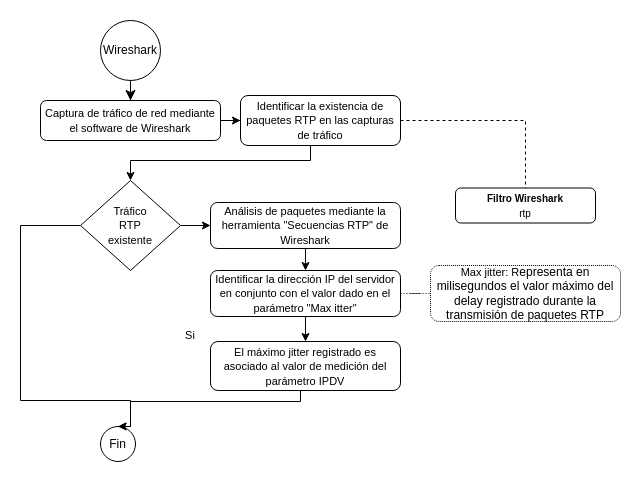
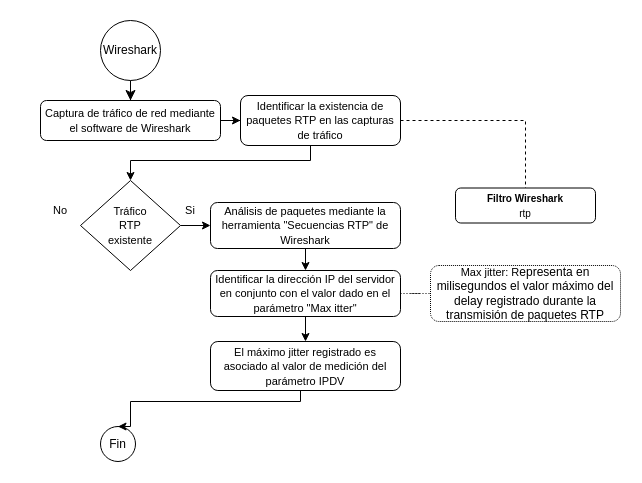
  <mxCell id="0" />
  <mxCell id="1" parent="0" />
  <mxCell id="2" value="" style="rounded=0;html=1;jettySize=auto;orthogonalLoop=1;fontSize=11;endArrow=classic;endFill=1;endSize=8;strokeWidth=1;shadow=0;labelBackgroundColor=none;edgeStyle=orthogonalEdgeStyle;entryX=0.5;entryY=0;entryDx=0;entryDy=0;" parent="1" source="18" target="5" edge="1"><mxGeometry relative="1" as="geometry"><mxPoint x="130" y="100" as="targetPoint" /><mxPoint x="130" y="50" as="sourcePoint" /></mxGeometry></mxCell>
  <mxCell id="3" value="&lt;font style=&quot;font-size: 10px;&quot;&gt;&lt;b&gt;Filtro Wireshark&lt;/b&gt;&lt;/font&gt;&lt;div style=&quot;font-size: 13px;&quot;&gt;&lt;font style=&quot;font-size: 10px;&quot;&gt;rtp&lt;/font&gt;&lt;/div&gt;" style="rounded=1;whiteSpace=wrap;html=1;fontSize=12;glass=0;strokeWidth=1;shadow=0;" parent="1" vertex="1"><mxGeometry x="455" y="187.5" width="140" height="35" as="geometry" /></mxCell>
  <mxCell id="4" value="" style="edgeStyle=orthogonalEdgeStyle;rounded=0;orthogonalLoop=1;jettySize=auto;html=1;" parent="1" source="5" target="15" edge="1"><mxGeometry relative="1" as="geometry" /></mxCell>
  <mxCell id="5" value="&lt;font style=&quot;font-size: 11px;&quot;&gt;Captura de tráfico de red mediante el software de Wireshark&lt;/font&gt;" style="rounded=1;whiteSpace=wrap;html=1;" parent="1" vertex="1"><mxGeometry x="40" y="100" width="180" height="40" as="geometry" /></mxCell>
  <mxCell id="6" style="edgeStyle=orthogonalEdgeStyle;rounded=0;orthogonalLoop=1;jettySize=auto;html=1;entryX=0;entryY=0.5;entryDx=0;entryDy=0;" parent="1" source="8" target="10" edge="1"><mxGeometry relative="1" as="geometry" /></mxCell>
- <mxCell id="7" style="edgeStyle=orthogonalEdgeStyle;rounded=0;orthogonalLoop=1;jettySize=auto;html=1;exitX=0;exitY=0.5;exitDx=0;exitDy=0;entryX=0.5;entryY=0;entryDx=0;entryDy=0;" parent="1" source="8" target="16" edge="1"><mxGeometry relative="1" as="geometry"><Array as="points"><mxPoint x="20" y="225" /><mxPoint x="20" y="400" /><mxPoint x="130" y="400" /></Array></mxGeometry></mxCell>
  <mxCell id="8" value="&lt;font style=&quot;font-size: 11px;&quot;&gt;Tráfico&lt;br&gt;RTP&lt;br&gt;existente&lt;/font&gt;" style="rhombus;whiteSpace=wrap;html=1;" parent="1" vertex="1"><mxGeometry x="80" y="180" width="100" height="90" as="geometry" /></mxCell>
  <mxCell id="9" value="" style="edgeStyle=orthogonalEdgeStyle;rounded=0;orthogonalLoop=1;jettySize=auto;html=1;" parent="1" source="10" target="21" edge="1"><mxGeometry relative="1" as="geometry" /></mxCell>
  <mxCell id="10" value="&lt;font style=&quot;font-size: 11px;&quot;&gt;Análisis de paquetes mediante la herramienta &quot;Secuencias RTP&quot; de Wireshark&lt;/font&gt;" style="rounded=1;whiteSpace=wrap;html=1;" parent="1" vertex="1"><mxGeometry x="210" y="202" width="190" height="46" as="geometry" /></mxCell>
- <mxCell id="11" value="&lt;font style=&quot;font-size: 11px;&quot;&gt;Si&lt;/font&gt;" style="text;html=1;align=center;verticalAlign=middle;whiteSpace=wrap;rounded=0;" parent="1" vertex="1"><mxGeometry x="180" y="320" width="20" height="30" as="geometry" /></mxCell>
+ <mxCell id="11" value="&lt;font style=&quot;font-size: 11px;&quot;&gt;Si&lt;/font&gt;" style="text;html=1;align=center;verticalAlign=middle;whiteSpace=wrap;rounded=0;" parent="1" vertex="1"><mxGeometry x="180" y="195" width="20" height="30" as="geometry" /></mxCell>
+ <mxCell id="12" value="&lt;font style=&quot;font-size: 11px;&quot;&gt;No&lt;/font&gt;" style="text;html=1;align=center;verticalAlign=middle;whiteSpace=wrap;rounded=0;" parent="1" vertex="1"><mxGeometry x="50" y="195" width="20" height="30" as="geometry" /></mxCell>
  <mxCell id="13" value="" style="edgeStyle=orthogonalEdgeStyle;rounded=0;orthogonalLoop=1;jettySize=auto;html=1;dashed=1;endArrow=none;endFill=0;" parent="1" source="15" target="3" edge="1"><mxGeometry relative="1" as="geometry" /></mxCell>
  <mxCell id="14" value="" style="edgeStyle=orthogonalEdgeStyle;rounded=0;orthogonalLoop=1;jettySize=auto;html=1;" parent="1" source="15" target="8" edge="1"><mxGeometry relative="1" as="geometry"><Array as="points"><mxPoint x="310" y="160" /><mxPoint x="130" y="160" /></Array></mxGeometry></mxCell>
  <mxCell id="15" value="&lt;font style=&quot;font-size: 11px;&quot;&gt;Identificar la existencia de paquetes RTP en las capturas de tráfico&lt;/font&gt;" style="rounded=1;whiteSpace=wrap;html=1;" parent="1" vertex="1"><mxGeometry x="240" y="95" width="160" height="50" as="geometry" /></mxCell>
  <mxCell id="16" value="Fin" style="ellipse;whiteSpace=wrap;html=1;aspect=fixed;" parent="1" vertex="1"><mxGeometry x="100" y="426" width="35" height="35" as="geometry" /></mxCell>
  <mxCell id="17" value="" style="rounded=0;html=1;jettySize=auto;orthogonalLoop=1;fontSize=11;endArrow=classic;endFill=1;endSize=8;strokeWidth=1;shadow=0;labelBackgroundColor=none;edgeStyle=orthogonalEdgeStyle;entryX=0.5;entryY=0;entryDx=0;entryDy=0;" parent="1" target="18" edge="1"><mxGeometry relative="1" as="geometry"><mxPoint x="130" y="110" as="targetPoint" /><mxPoint x="130" y="50" as="sourcePoint" /></mxGeometry></mxCell>
  <mxCell id="18" value="&lt;font style=&quot;font-size: 12px;&quot;&gt;Wireshark&lt;/font&gt;" style="ellipse;whiteSpace=wrap;html=1;aspect=fixed;" parent="1" vertex="1"><mxGeometry x="100" y="20" width="60" height="60" as="geometry" /></mxCell>
  <mxCell id="19" value="" style="edgeStyle=orthogonalEdgeStyle;rounded=0;orthogonalLoop=1;jettySize=auto;html=1;endArrow=none;endFill=0;dashed=1;dashPattern=1 2;" parent="1" source="21" target="22" edge="1"><mxGeometry relative="1" as="geometry" /></mxCell>
  <mxCell id="20" value="" style="edgeStyle=orthogonalEdgeStyle;rounded=0;orthogonalLoop=1;jettySize=auto;html=1;" parent="1" source="21" target="24" edge="1"><mxGeometry relative="1" as="geometry" /></mxCell>
  <mxCell id="21" value="&lt;font style=&quot;font-size: 11px;&quot;&gt;Identificar la dirección IP del servidor en conjunto con el valor dado en el parámetro &quot;Max itter&quot;&lt;/font&gt;" style="rounded=1;whiteSpace=wrap;html=1;" parent="1" vertex="1"><mxGeometry x="210" y="270" width="190" height="46" as="geometry" /></mxCell>
  <mxCell id="22" value="&lt;font style=&quot;font-size: 11px;&quot;&gt;Max jitter: R&lt;/font&gt;epresenta en milisegundos el valor máximo del delay&amp;nbsp;registrado durante la transmisión de paquetes RTP" style="rounded=1;whiteSpace=wrap;html=1;dashed=1;dashPattern=1 1;" parent="1" vertex="1"><mxGeometry x="430" y="265" width="190" height="56" as="geometry" /></mxCell>
  <mxCell id="23" style="edgeStyle=orthogonalEdgeStyle;rounded=0;orthogonalLoop=1;jettySize=auto;html=1;entryX=0.5;entryY=0;entryDx=0;entryDy=0;" parent="1" source="24" target="16" edge="1"><mxGeometry relative="1" as="geometry"><Array as="points"><mxPoint x="300" y="401" /><mxPoint x="130" y="401" /></Array></mxGeometry></mxCell>
  <mxCell id="24" value="&lt;font style=&quot;font-size: 11px;&quot;&gt;El máximo jitter registrado es asociado al valor de medición del parámetro IPDV&lt;/font&gt;" style="rounded=1;whiteSpace=wrap;html=1;" parent="1" vertex="1"><mxGeometry x="210" y="341" width="190" height="49" as="geometry" /></mxCell>
